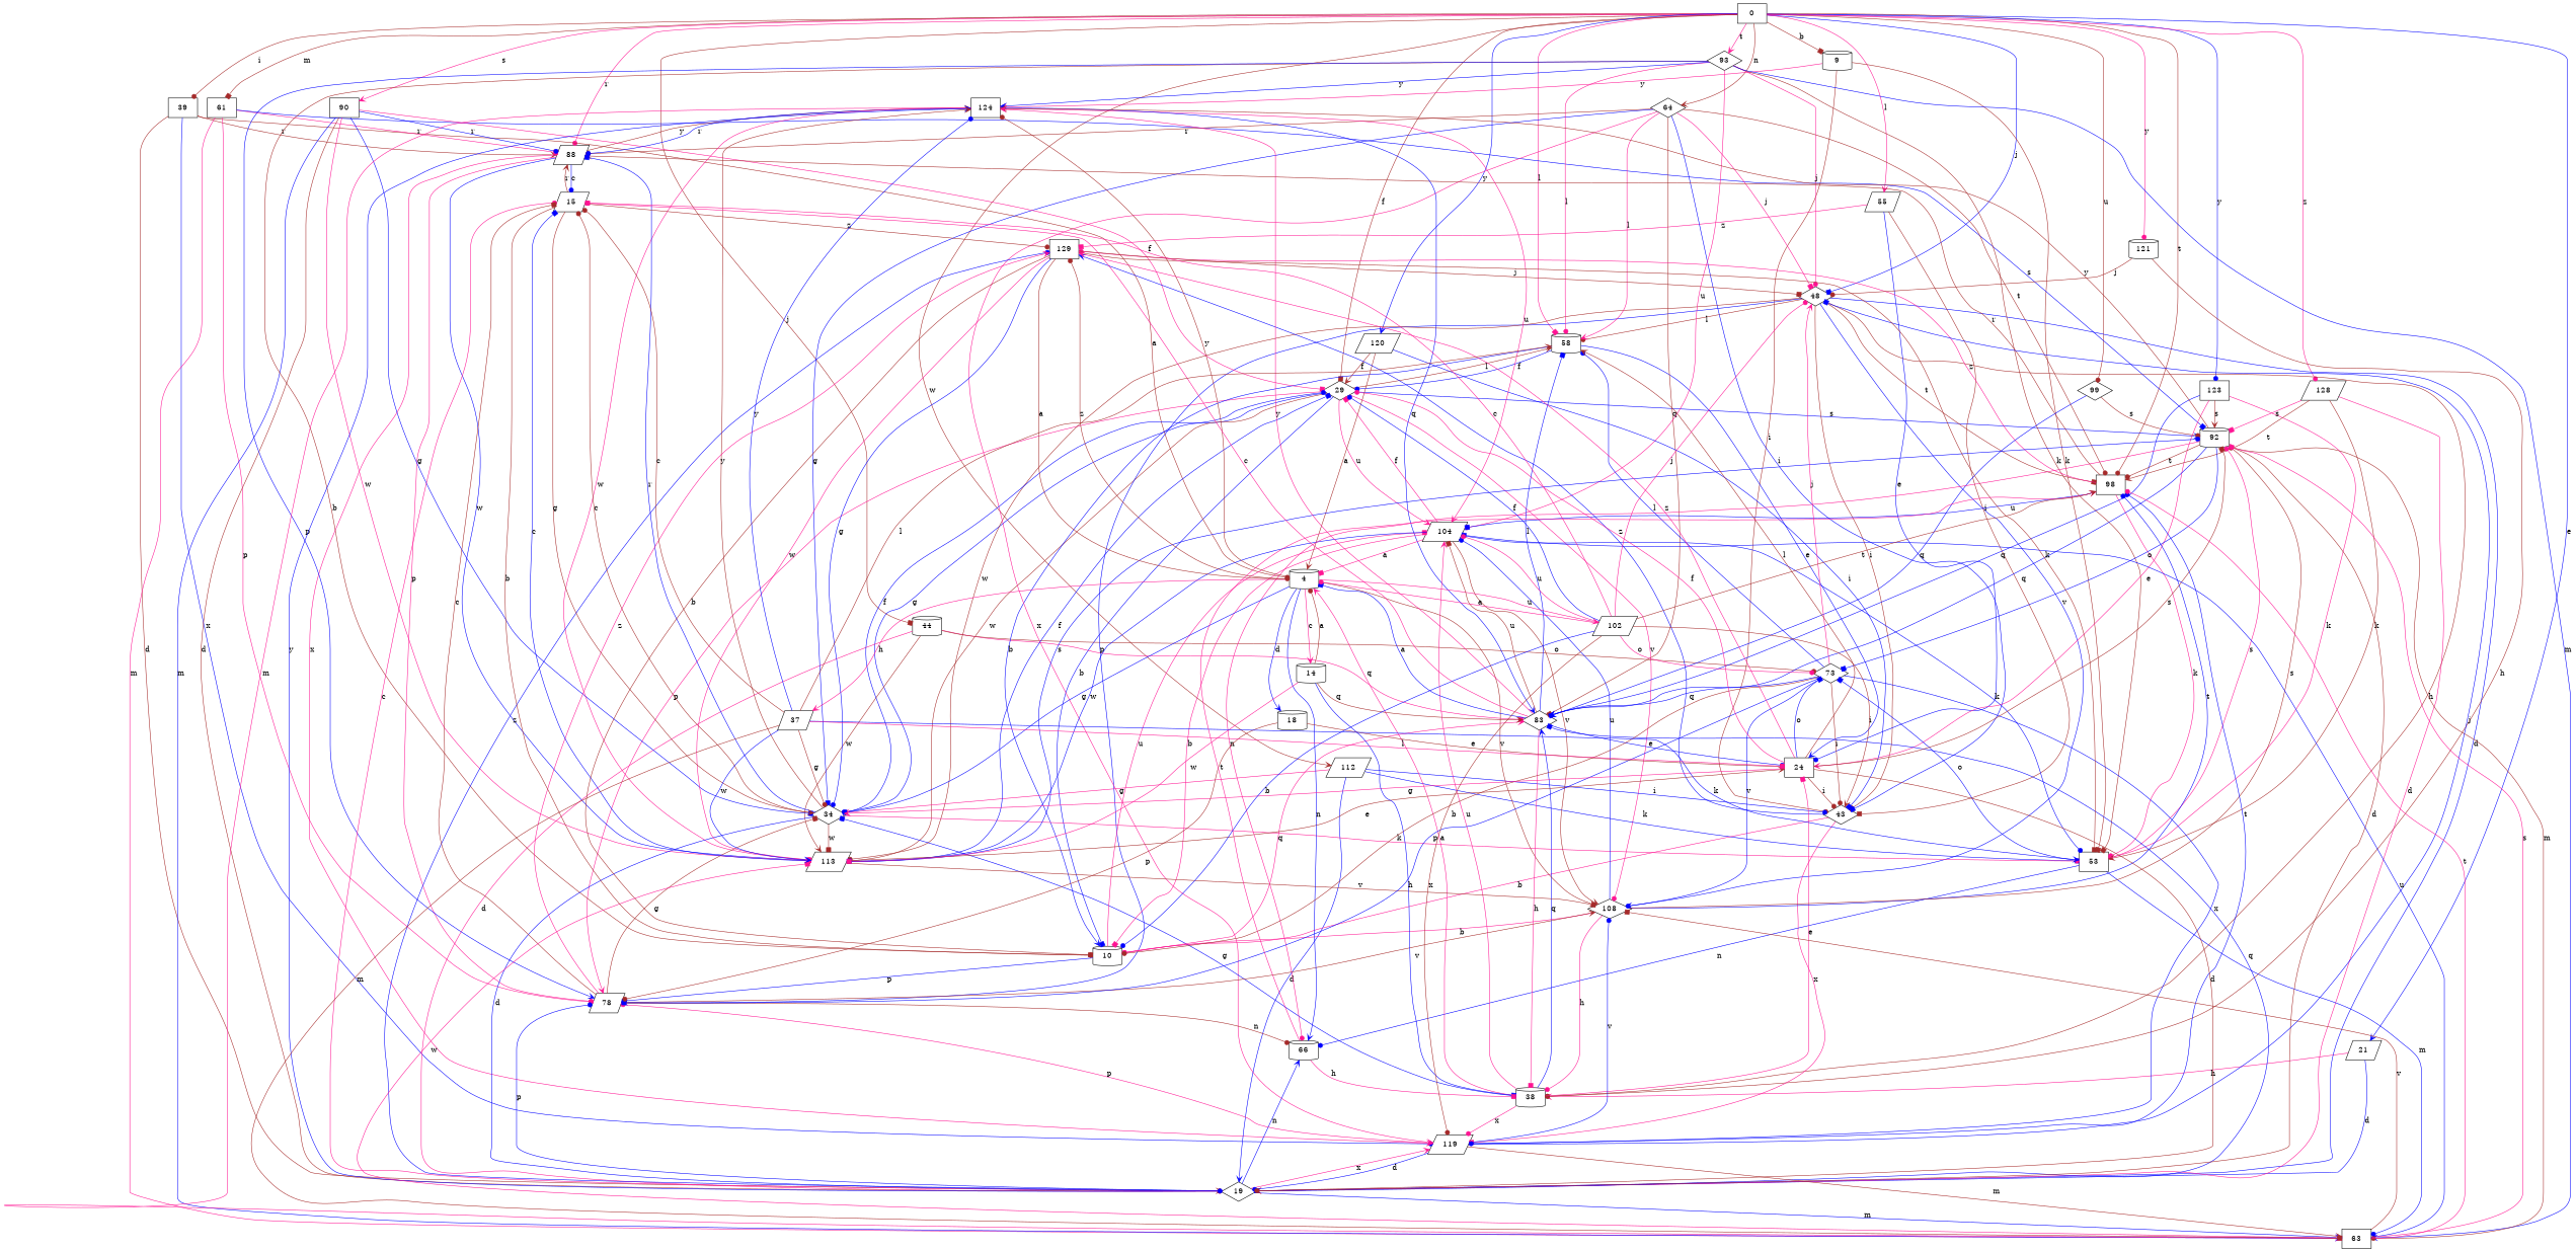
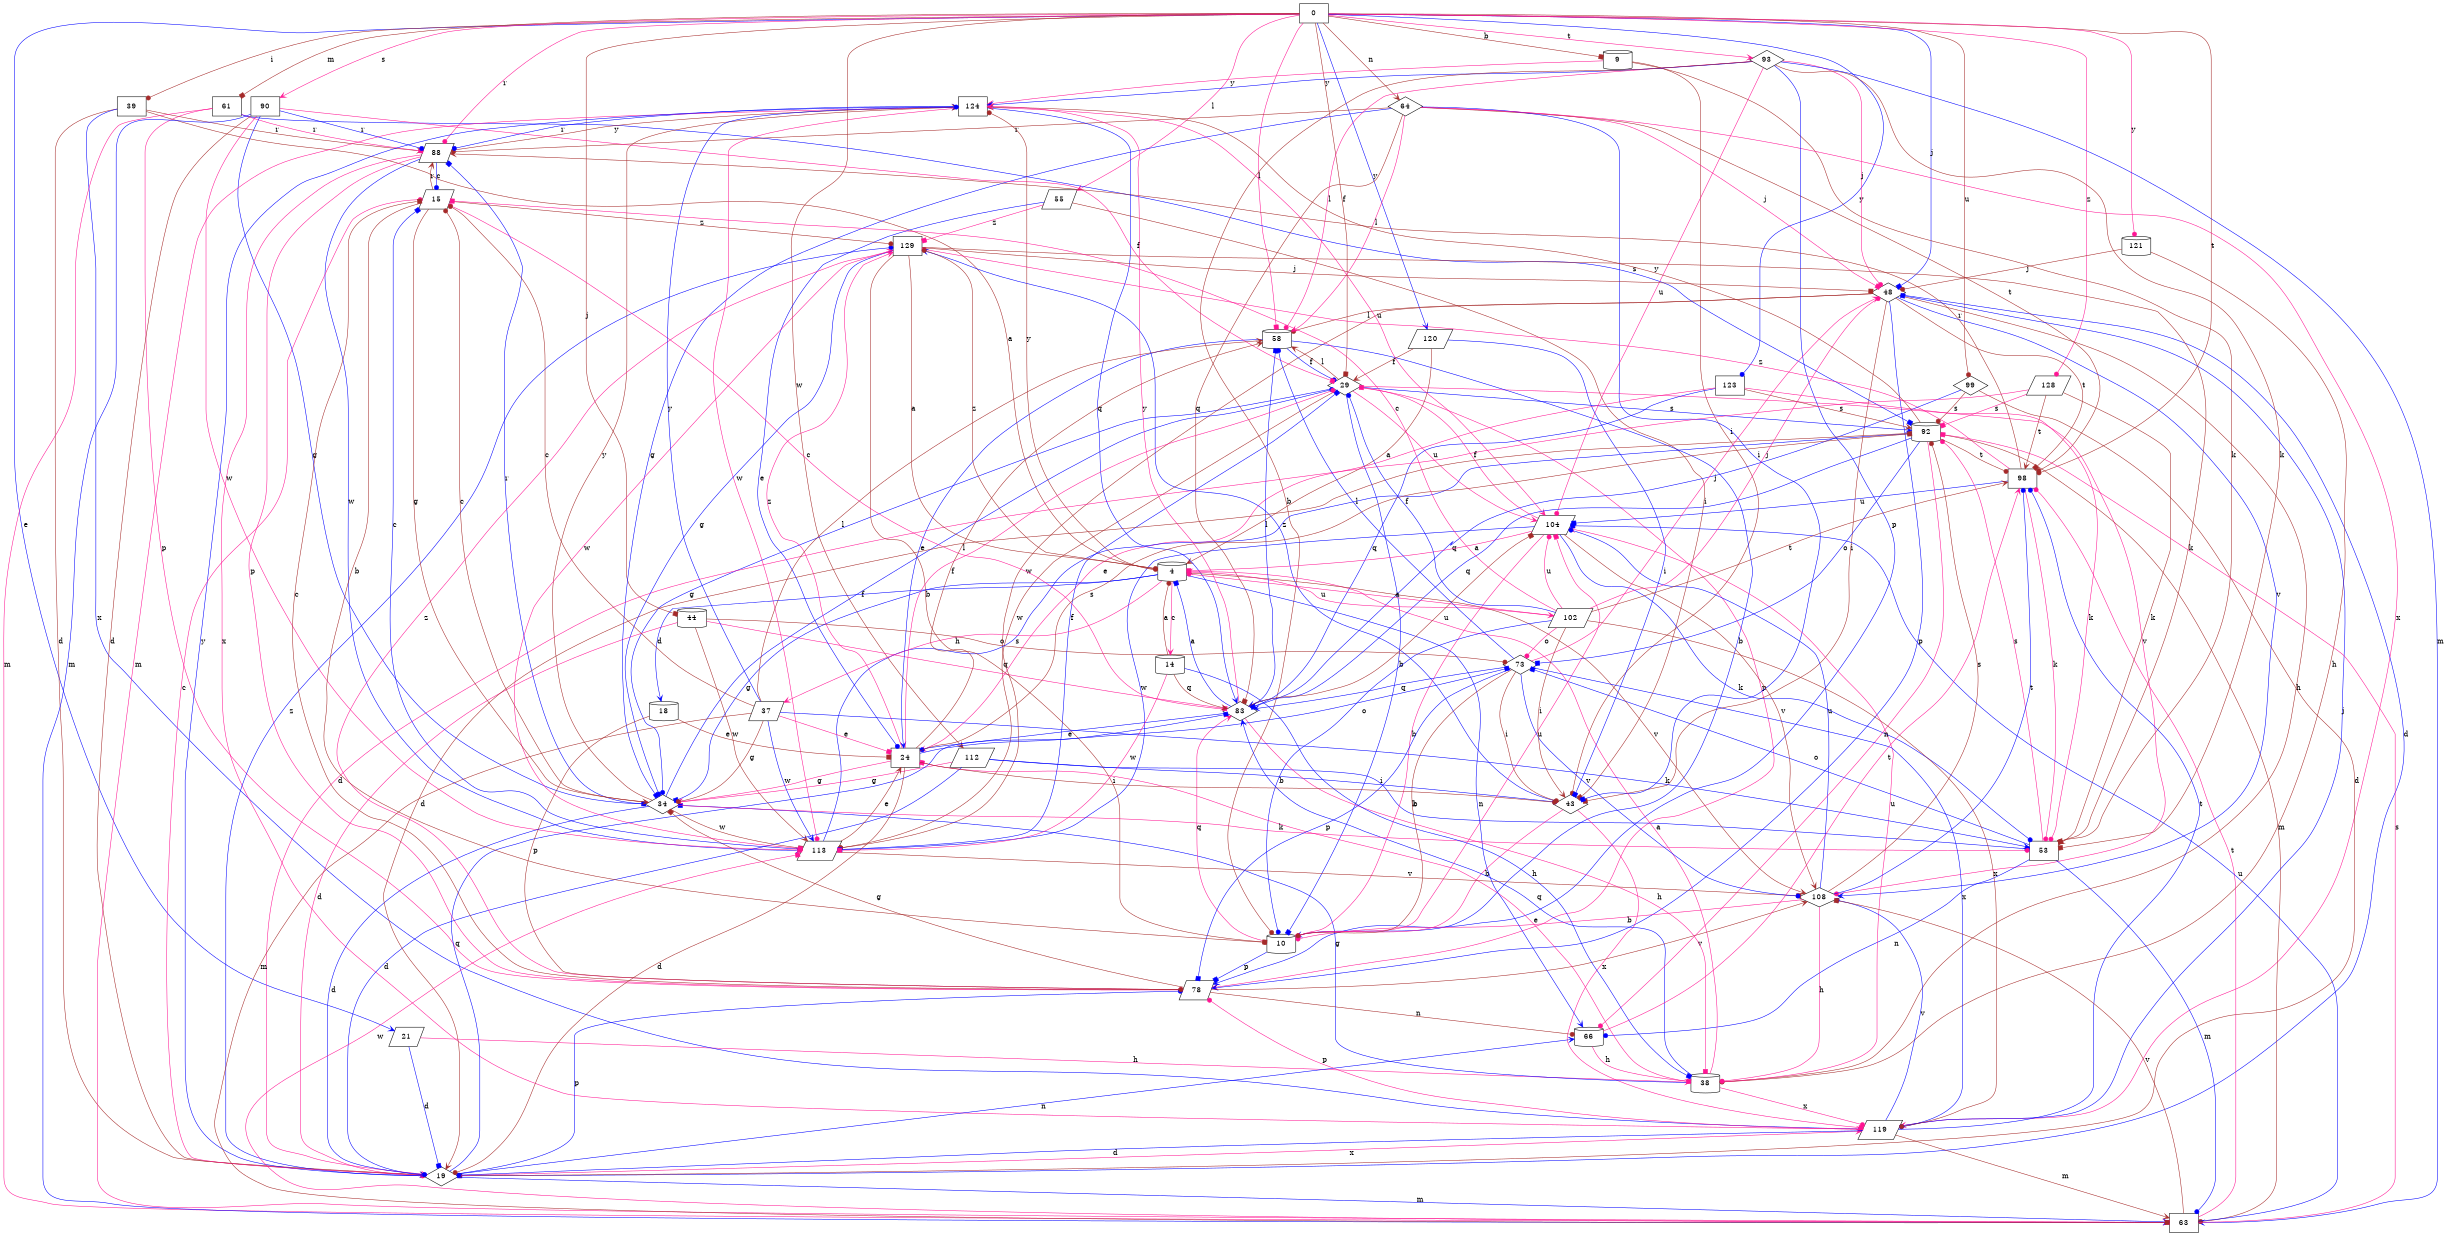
  strict digraph {
    node [shape=parallelogram]
    edge [arrowhead=dot color=brown]
    0 [shape=box]
    9 [shape=cylinder]
    21
    29 [shape=diamond]
    39 [shape=box]
    44 [shape=cylinder]
    48 [shape=diamond]
    55
    58 [shape=cylinder]
    61 [shape=box]
    64 [shape=diamond]
    88
    90 [shape=box]
    93 [shape=diamond]
    98 [shape=box]
    99 [shape=diamond]
    112
    120
    121 [shape=cylinder]
    123 [shape=box]
    128
    124 [shape=box]
    43 [shape=diamond]
    53 [shape=box]
    38 [shape=cylinder]
    19 [shape=diamond]
    34 [shape=diamond]
    108 [shape=diamond]
    10 [shape=cylinder]
    78
    104
    113
    92 [shape=cylinder]
    4 [shape=cylinder]
    119
    83 [shape=diamond]
    73 [shape=diamond]
    129 [shape=box]
    24 [shape=box]
    63 [shape=box]
    15
    14 [shape=cylinder]
    18 [shape=cylinder]
    37
    n45 [label=66 shape=cylinder]
    102
    0 -> 9 [arrowhead=box label=b]
    0 -> 21 [arrowhead=vee color=blue label=e]
    0 -> 29 [arrowhead=box label=f]
    0 -> 39 [label=i]
    0 -> 44 [arrowhead=box label=j]
    0 -> 48 [arrowhead=box color=blue label=j]
    0 -> 55 [arrowhead=vee color=deeppink label=l]
    0 -> 58 [arrowhead=box color=deeppink label=l]
    0 -> 61 [arrowhead=box label=m]
    0 -> 64 [arrowhead=vee label=n]
    0 -> 88 [color=deeppink label=r]
    0 -> 90 [arrowhead=vee color=deeppink label=s]
    0 -> 93 [arrowhead=vee color=deeppink label=t]
    0 -> 98 [label=t]
    0 -> 99 [label=u]
    0 -> 112 [arrowhead=vee label=w]
    0 -> 120 [arrowhead=vee color=blue label=y]
    0 -> 121 [color=deeppink label=y]
    0 -> 123 [color=blue label=y]
    0 -> 128 [color=deeppink label=z]
    9 -> 124 [arrowhead=vee color=deeppink label=y]
    9 -> 43 [label=i]
    9 -> 53 [arrowhead=box label=k]
    21 -> 38 [arrowhead=vee color=deeppink label=h]
    21 -> 19 [arrowhead=box color=blue label=d]
    29 -> 58 [arrowhead=vee label=l]
    29 -> 34 [color=blue label=g]
    29 -> 108 [color=deeppink label=v]
    29 -> 10 [arrowhead=box color=blue label=b]
    29 -> 78 [arrowhead=vee color=deeppink label=p]
    29 -> 104 [arrowhead=vee color=deeppink label=u]
    29 -> 113 [label=w]
    29 -> 92 [arrowhead=vee color=blue label=s]
    39 -> 88 [arrowhead=vee label=r]
    39 -> 19 [arrowhead=vee label=d]
    39 -> 4 [label=a]
    39 -> 119 [color=blue label=x]
    44 -> 19 [color=deeppink label=d]
    44 -> 113 [arrowhead=vee label=w]
    44 -> 83 [arrowhead=box color=deeppink label=q]
    44 -> 73 [label=o]
    48 -> 58 [label=l]
    48 -> 98 [arrowhead=box label=t]
    48 -> 43 [arrowhead=box label=i]
    48 -> 38 [label=h]
    48 -> 19 [arrowhead=box color=blue label=d]
    48 -> 108 [arrowhead=vee color=blue label=v]
    48 -> 78 [arrowhead=vee color=blue label=p]
    48 -> 113 [label=w]
    55 -> 43 [arrowhead=box label=i]
    55 -> 129 [arrowhead=box color=deeppink label=z]
    55 -> 24 [color=blue label=e]
    58 -> 29 [color=blue label=f]
    58 -> 10 [arrowhead=vee color=blue label=b]
    58 -> 24 [arrowhead=vee color=blue label=e]
    61 -> 88 [arrowhead=box color=deeppink label=r]
    61 -> 78 [color=deeppink label=p]
    61 -> 92 [arrowhead=box color=blue label=s]
    61 -> 63 [arrowhead=box color=deeppink label=m]
    64 -> 48 [arrowhead=box color=deeppink label=j]
    64 -> 58 [arrowhead=vee color=deeppink label=l]
    64 -> 88 [label=r]
    64 -> 98 [label=t]
    64 -> 43 [arrowhead=box color=blue label=i]
    64 -> 34 [arrowhead=box color=blue label=g]
    64 -> 119 [arrowhead=vee color=deeppink label=x]
    64 -> 83 [arrowhead=box label=q]
    88 -> 124 [arrowhead=vee label=y]
    88 -> 78 [color=deeppink label=p]
    88 -> 113 [arrowhead=vee color=blue label=w]
    88 -> 119 [arrowhead=vee color=deeppink label=x]
    88 -> 15 [color=blue label=c]
    90 -> 29 [arrowhead=box color=deeppink label=f]
    90 -> 88 [color=blue label=r]
    90 -> 19 [label=d]
    90 -> 34 [arrowhead=box color=blue label=g]
    90 -> 113 [arrowhead=box color=deeppink label=w]
    90 -> 63 [arrowhead=vee color=blue label=m]
    93 -> 48 [color=deeppink label=j]
    93 -> 58 [color=deeppink label=l]
    93 -> 124 [arrowhead=vee color=blue label=y]
    93 -> 53 [arrowhead=box label=k]
    93 -> 10 [label=b]
    93 -> 78 [arrowhead=vee color=blue label=p]
    93 -> 104 [color=deeppink label=u]
    93 -> 63 [arrowhead=vee color=blue label=m]
    98 -> 88 [arrowhead=vee label=r]
    98 -> 53 [color=deeppink label=k]
    98 -> 104 [arrowhead=box color=blue label=u]
    98 -> 129 [color=deeppink label=z]
+   99 -> 19 [label=d]
    99 -> 92 [label=s]
    99 -> 83 [arrowhead=vee color=blue label=q]
    112 -> 43 [color=blue label=i]
    112 -> 53 [arrowhead=box color=blue label=k]
    112 -> 19 [arrowhead=vee color=blue label=d]
    112 -> 34 [arrowhead=vee color=deeppink label=g]
    120 -> 29 [arrowhead=vee label=f]
    120 -> 43 [arrowhead=box color=blue label=i]
    120 -> 4 [arrowhead=vee label=a]
    121 -> 48 [label=j]
    121 -> 38 [label=h]
    123 -> 53 [color=deeppink label=k]
    123 -> 92 [arrowhead=vee label=s]
    123 -> 83 [arrowhead=box color=blue label=q]
    123 -> 24 [arrowhead=vee color=deeppink label=e]
    128 -> 98 [arrowhead=vee label=t]
    128 -> 53 [arrowhead=vee label=k]
    128 -> 19 [arrowhead=vee color=deeppink label=d]
    128 -> 92 [arrowhead=box color=deeppink label=s]
    124 -> 88 [color=blue label=r]
    124 -> 104 [arrowhead=vee color=deeppink label=u]
    124 -> 113 [color=deeppink label=w]
    124 -> 83 [arrowhead=vee color=blue label=q]
    124 -> 63 [arrowhead=vee color=deeppink label=m]
    43 -> 10 [color=deeppink label=b]
    43 -> 119 [arrowhead=box color=deeppink label=x]
    43 -> 129 [arrowhead=vee color=blue label=z]
    53 -> 92 [color=deeppink label=s]
    53 -> 73 [arrowhead=box color=blue label=o]
    53 -> 63 [color=blue label=m]
    53 -> n45 [color=blue label=n]
    38 -> 34 [arrowhead=box color=blue label=g]
    38 -> 104 [arrowhead=vee color=deeppink label=u]
    38 -> 4 [arrowhead=vee color=deeppink label=a]
    38 -> 119 [color=deeppink label=x]
    38 -> 83 [arrowhead=vee color=blue label=q]
    38 -> 24 [arrowhead=box color=deeppink label=e]
    19 -> 124 [arrowhead=vee color=blue label=y]
    19 -> 78 [color=blue label=p]
    19 -> 119 [arrowhead=vee color=deeppink label=x]
    19 -> 83 [arrowhead=box color=blue label=q]
    19 -> 129 [color=blue label=z]
    19 -> 63 [arrowhead=vee color=blue label=m]
    19 -> 15 [color=deeppink label=c]
    19 -> n45 [arrowhead=vee color=blue label=n]
    34 -> 29 [color=blue label=f]
    34 -> 88 [arrowhead=box color=blue label=r]
    34 -> 124 [arrowhead=vee label=y]
    34 -> 53 [color=deeppink label=k]
    34 -> 19 [color=blue label=d]
    34 -> 113 [arrowhead=box label=w]
    34 -> 15 [label=c]
    108 -> 98 [color=blue label=t]
    108 -> 38 [color=deeppink label=h]
    108 -> 10 [color=deeppink label=b]
    108 -> 104 [color=blue label=u]
    108 -> 92 [label=s]
    10 -> 78 [arrowhead=box color=blue label=p]
    10 -> 104 [arrowhead=box color=deeppink label=u]
    10 -> 83 [arrowhead=vee color=deeppink label=q]
    78 -> 34 [arrowhead=box label=g]
    78 -> 108 [arrowhead=vee label=v]
    78 -> 129 [arrowhead=vee color=deeppink label=z]
    78 -> 15 [arrowhead=box label=c]
    78 -> n45 [label=n]
    104 -> 29 [arrowhead=box color=deeppink label=f]
    104 -> 53 [color=blue label=k]
    104 -> 108 [arrowhead=vee label=v]
    104 -> 10 [arrowhead=box color=deeppink label=b]
    104 -> 113 [arrowhead=box color=blue label=w]
    104 -> 4 [arrowhead=box color=deeppink label=a]
    113 -> 29 [arrowhead=box color=blue label=f]
    113 -> 108 [arrowhead=box label=v]
    113 -> 92 [color=blue label=s]
    113 -> 24 [arrowhead=vee label=e]
    113 -> 15 [arrowhead=box color=blue label=c]
    92 -> 98 [label=t]
    92 -> 124 [arrowhead=vee label=y]
    92 -> 19 [arrowhead=vee label=d]
    92 -> 83 [arrowhead=vee color=blue label=q]
    92 -> 73 [arrowhead=box color=blue label=o]
    92 -> 63 [label=m]
    92 -> n45 [color=deeppink label=n]
    4 -> 124 [label=y]
    4 -> 34 [arrowhead=box color=blue label=g]
    4 -> 108 [arrowhead=vee label=v]
    4 -> 129 [label=z]
    4 -> 14 [arrowhead=vee color=deeppink label=c]
    4 -> 18 [arrowhead=vee color=blue label=d]
    4 -> 37 [arrowhead=vee color=deeppink label=h]
    4 -> n45 [arrowhead=vee color=blue label=n]
    4 -> 102 [arrowhead=vee color=deeppink label=u]
    119 -> 48 [arrowhead=box color=blue label=j]
    119 -> 98 [color=blue label=t]
    119 -> 19 [color=blue label=d]
    119 -> 108 [color=blue label=v]
    119 -> 78 [color=deeppink label=p]
    119 -> 63 [arrowhead=vee label=m]
    83 -> 58 [arrowhead=box color=blue label=l]
    83 -> 124 [arrowhead=vee color=deeppink label=y]
    83 -> 38 [arrowhead=box color=deeppink label=h]
    83 -> 104 [arrowhead=box label=u]
    83 -> 4 [arrowhead=box color=blue label=a]
    83 -> 24 [color=blue label=e]
    83 -> 15 [color=deeppink label=c]
    73 -> 48 [arrowhead=vee color=deeppink label=j]
    73 -> 58 [color=blue label=l]
    73 -> 43 [label=i]
    73 -> 108 [color=blue label=v]
    73 -> 10 [label=b]
    73 -> 78 [arrowhead=box color=blue label=p]
    73 -> 119 [color=blue label=x]
    73 -> 83 [arrowhead=vee color=blue label=q]
    129 -> 48 [arrowhead=box label=j]
    129 -> 53 [arrowhead=box label=k]
    129 -> 34 [color=blue label=g]
    129 -> 10 [arrowhead=box label=b]
    129 -> 113 [arrowhead=box color=deeppink label=w]
    129 -> 4 [label=a]
    24 -> 29 [color=deeppink label=f]
    24 -> 58 [arrowhead=vee label=l]
    24 -> 43 [label=i]
    24 -> 19 [label=d]
    24 -> 34 [arrowhead=vee color=deeppink label=g]
    24 -> 92 [arrowhead=box label=s]
    24 -> 73 [arrowhead=box color=blue label=o]
    24 -> 129 [arrowhead=vee color=deeppink label=z]
    63 -> 98 [color=deeppink label=t]
    63 -> 108 [arrowhead=box label=v]
    63 -> 104 [arrowhead=box color=blue label=u]
    63 -> 113 [arrowhead=box color=deeppink label=w]
    63 -> 92 [arrowhead=box color=deeppink label=s]
    15 -> 88 [arrowhead=vee label=r]
    15 -> 34 [arrowhead=vee label=g]
    15 -> 10 [label=b]
    15 -> 129 [label=z]
    14 -> 38 [arrowhead=box color=blue label=h]
    14 -> 113 [arrowhead=box color=deeppink label=w]
    14 -> 4 [label=a]
    14 -> 83 [arrowhead=vee label=q]
    18 -> 78 [label=p]
    18 -> 24 [arrowhead=box label=e]
    37 -> 58 [arrowhead=vee label=l]
    37 -> 124 [color=blue label=y]
    37 -> 53 [arrowhead=vee color=blue label=k]
    37 -> 34 [label=g]
    37 -> 113 [arrowhead=vee color=blue label=w]
-   37 -> 24 [arrowhead=box color=deeppink label=l]
+   37 -> 24 [arrowhead=box color=deeppink label=e]
    37 -> 63 [arrowhead=box label=m]
    37 -> 15 [label=c]
    n45 -> 98 [arrowhead=vee color=deeppink label=t]
    n45 -> 38 [arrowhead=box color=deeppink label=h]
    102 -> 29 [color=blue label=f]
    102 -> 48 [color=deeppink label=j]
    102 -> 98 [arrowhead=vee label=t]
    102 -> 43 [arrowhead=vee label=i]
    102 -> 10 [color=blue label=b]
    102 -> 104 [color=deeppink label=u]
    102 -> 4 [color=deeppink label=a]
    102 -> 119 [label=x]
    102 -> 73 [color=deeppink label=o]
    102 -> 15 [arrowhead=box color=deeppink label=c]
  }
